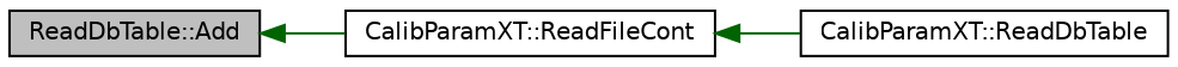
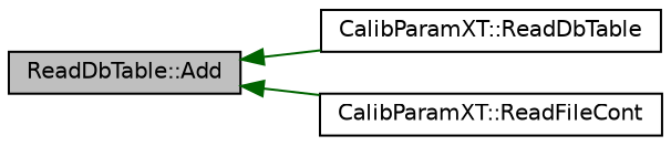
  digraph {
    fontname="DejaVu Sans"
    rankdir=LR
    node [color=black fontname="DejaVu Sans" fontsize=10 shape=record]
    edge [color=darkgreen dir=back fontname="DejaVu Sans" fontsize=10 labelfontname=FreeSans labelfontsize=10 style=solid]
    n1 [fillcolor=grey75 fontcolor=black height=0.2 label="ReadDbTable::Add" style=filled width=0.4]
    n2 [height=0.2 label="CalibParamXT::ReadDbTable" width=0.4]
    n3 [height=0.2 label="CalibParamXT::ReadFileCont" width=0.4]
-   n3 -> n2
+   n1 -> n2
    n1 -> n3
  }
